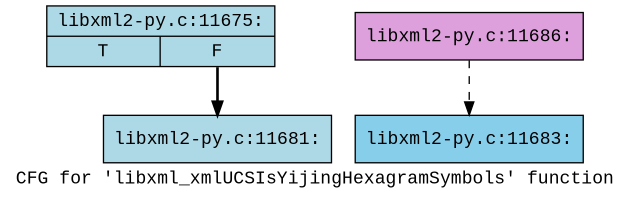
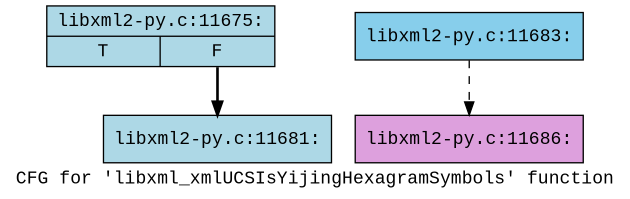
  digraph {
    fontname="Liberation Mono"
    label="CFG for 'libxml_xmlUCSIsYijingHexagramSymbols' function"
    node [fillcolor=lightblue fontname="Liberation Mono" shape=record style=filled]
    edge [fontname="Liberation Mono"]
    n1 [label="{libxml2-py.c:11675:|{<s0>T|<s1>F}}"]
    n2 [label="{libxml2-py.c:11681:}"]
    n3 [fillcolor=skyblue label="{libxml2-py.c:11683:}"]
    n4 [fillcolor=plum label="{libxml2-py.c:11686:}"]
    n1 -> n2 [style=bold tailport=s1]
-   n4 -> n3 [style=dashed]
+   n3 -> n4 [style=dashed]
  }
